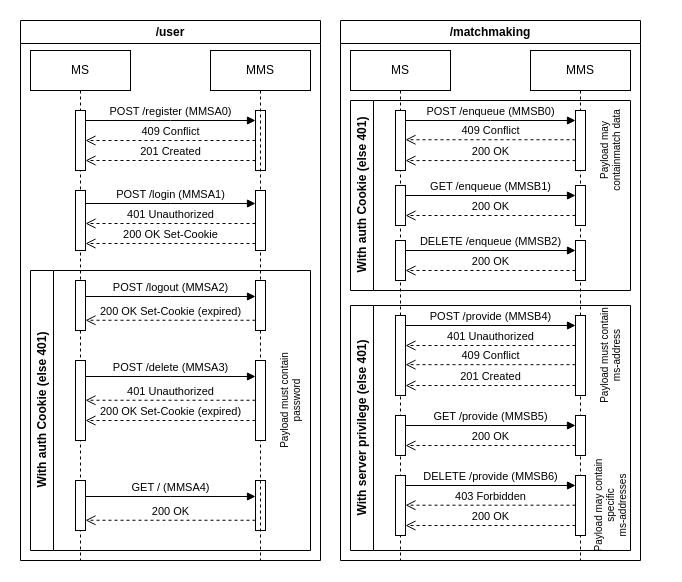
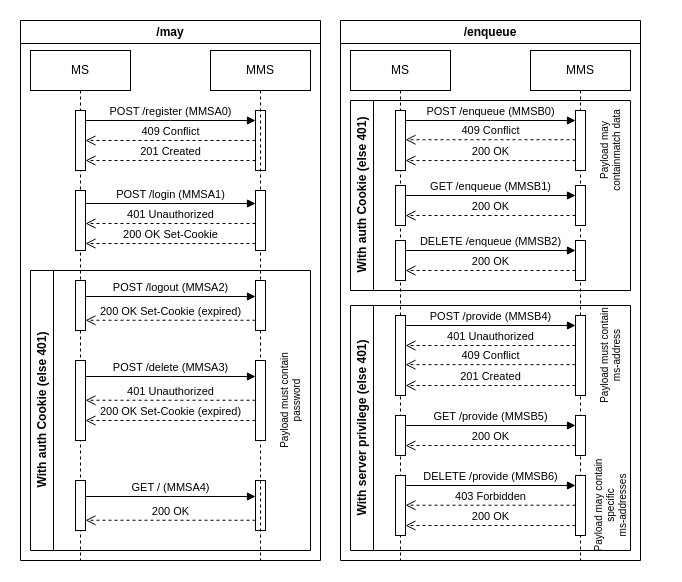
  <mxCell id="0" />
  <mxCell id="1" parent="0" />
  <mxCell id="2" value="MS" style="shape=umlLifeline;perimeter=lifelinePerimeter;whiteSpace=wrap;html=1;container=0;dropTarget=0;collapsible=0;recursiveResize=0;outlineConnect=0;portConstraint=eastwest;newEdgeStyle={&quot;edgeStyle&quot;:&quot;elbowEdgeStyle&quot;,&quot;elbow&quot;:&quot;vertical&quot;,&quot;curved&quot;:0,&quot;rounded&quot;:0};" vertex="1" parent="1"><mxGeometry x="30" y="50" width="100" height="510" as="geometry" /></mxCell>
  <mxCell id="3" value="GET / (MMSA4)" style="html=1;verticalAlign=bottom;endArrow=block;edgeStyle=elbowEdgeStyle;elbow=horizontal;curved=0;rounded=0;" edge="1" parent="2"><mxGeometry x="0.003" relative="1" as="geometry"><mxPoint x="55" y="446" as="sourcePoint" /><Array as="points"><mxPoint x="140" y="446" /></Array><mxPoint x="225" y="446" as="targetPoint" /><mxPoint as="offset" /></mxGeometry></mxCell>
  <mxCell id="4" value="" style="html=1;points=[];perimeter=orthogonalPerimeter;outlineConnect=0;targetShapes=umlLifeline;portConstraint=eastwest;newEdgeStyle={&quot;edgeStyle&quot;:&quot;elbowEdgeStyle&quot;,&quot;elbow&quot;:&quot;vertical&quot;,&quot;curved&quot;:0,&quot;rounded&quot;:0};" vertex="1" parent="2"><mxGeometry x="225" y="430" width="10" height="50" as="geometry" /></mxCell>
  <mxCell id="5" value="" style="html=1;points=[];perimeter=orthogonalPerimeter;outlineConnect=0;targetShapes=umlLifeline;portConstraint=eastwest;newEdgeStyle={&quot;edgeStyle&quot;:&quot;elbowEdgeStyle&quot;,&quot;elbow&quot;:&quot;vertical&quot;,&quot;curved&quot;:0,&quot;rounded&quot;:0};" vertex="1" parent="2"><mxGeometry x="45" y="430" width="10" height="50" as="geometry" /></mxCell>
  <mxCell id="6" value="200 OK" style="html=1;verticalAlign=bottom;endArrow=open;dashed=1;endSize=8;edgeStyle=elbowEdgeStyle;elbow=vertical;curved=0;rounded=0;" edge="1" parent="2" source="4"><mxGeometry relative="1" as="geometry"><mxPoint x="55" y="469.76" as="targetPoint" /><Array as="points"><mxPoint x="150" y="469.76" /></Array><mxPoint x="225" y="469.76" as="sourcePoint" /></mxGeometry></mxCell>
  <mxCell id="7" value="409 Conflict" style="html=1;verticalAlign=bottom;endArrow=open;dashed=1;endSize=8;edgeStyle=elbowEdgeStyle;elbow=vertical;curved=0;rounded=0;" parent="2" edge="1"><mxGeometry relative="1" as="geometry"><mxPoint x="55" y="90" as="targetPoint" /><Array as="points"><mxPoint x="150" y="90" /></Array><mxPoint x="225" y="90" as="sourcePoint" /></mxGeometry></mxCell>
  <mxCell id="8" value="" style="html=1;points=[];perimeter=orthogonalPerimeter;outlineConnect=0;targetShapes=umlLifeline;portConstraint=eastwest;newEdgeStyle={&quot;edgeStyle&quot;:&quot;elbowEdgeStyle&quot;,&quot;elbow&quot;:&quot;vertical&quot;,&quot;curved&quot;:0,&quot;rounded&quot;:0};" vertex="1" parent="2"><mxGeometry x="45" y="60" width="10" height="60" as="geometry" /></mxCell>
  <mxCell id="9" value="" style="html=1;points=[];perimeter=orthogonalPerimeter;outlineConnect=0;targetShapes=umlLifeline;portConstraint=eastwest;newEdgeStyle={&quot;edgeStyle&quot;:&quot;elbowEdgeStyle&quot;,&quot;elbow&quot;:&quot;vertical&quot;,&quot;curved&quot;:0,&quot;rounded&quot;:0};" vertex="1" parent="2"><mxGeometry x="225" y="60" width="10" height="60" as="geometry" /></mxCell>
  <mxCell id="10" value="POST /register (MMSA0)" style="html=1;verticalAlign=bottom;endArrow=block;edgeStyle=elbowEdgeStyle;elbow=horizontal;curved=0;rounded=0;" edge="1" parent="2"><mxGeometry relative="1" as="geometry"><mxPoint x="55" y="70" as="sourcePoint" /><Array as="points"><mxPoint x="140" y="70" /></Array><mxPoint x="225" y="70" as="targetPoint" /></mxGeometry></mxCell>
  <mxCell id="11" value="&lt;div&gt;201 Created&lt;br&gt;&lt;/div&gt;" style="html=1;verticalAlign=bottom;endArrow=open;dashed=1;endSize=8;edgeStyle=elbowEdgeStyle;elbow=vertical;curved=0;rounded=0;" edge="1" parent="2"><mxGeometry relative="1" as="geometry"><mxPoint x="55" y="110" as="targetPoint" /><Array as="points"><mxPoint x="150" y="110" /></Array><mxPoint x="225" y="110" as="sourcePoint" /></mxGeometry></mxCell>
  <mxCell id="12" value="MMS" style="shape=umlLifeline;perimeter=lifelinePerimeter;whiteSpace=wrap;html=1;container=0;dropTarget=0;collapsible=0;recursiveResize=0;outlineConnect=0;portConstraint=eastwest;newEdgeStyle={&quot;edgeStyle&quot;:&quot;elbowEdgeStyle&quot;,&quot;elbow&quot;:&quot;vertical&quot;,&quot;curved&quot;:0,&quot;rounded&quot;:0};" vertex="1" parent="1"><mxGeometry x="210" y="50" width="100" height="510" as="geometry" /></mxCell>
  <mxCell id="13" value="POST /delete (MMSA3)" style="html=1;verticalAlign=bottom;endArrow=block;edgeStyle=elbowEdgeStyle;elbow=horizontal;curved=0;rounded=0;" edge="1" parent="12"><mxGeometry x="0.003" relative="1" as="geometry"><mxPoint x="-125" y="326" as="sourcePoint" /><Array as="points"><mxPoint x="-40" y="326" /></Array><mxPoint x="45" y="326" as="targetPoint" /><mxPoint as="offset" /></mxGeometry></mxCell>
  <mxCell id="14" value="" style="html=1;points=[];perimeter=orthogonalPerimeter;outlineConnect=0;targetShapes=umlLifeline;portConstraint=eastwest;newEdgeStyle={&quot;edgeStyle&quot;:&quot;elbowEdgeStyle&quot;,&quot;elbow&quot;:&quot;vertical&quot;,&quot;curved&quot;:0,&quot;rounded&quot;:0};" vertex="1" parent="12"><mxGeometry x="45" y="310" width="10" height="80" as="geometry" /></mxCell>
  <mxCell id="15" value="" style="html=1;points=[];perimeter=orthogonalPerimeter;outlineConnect=0;targetShapes=umlLifeline;portConstraint=eastwest;newEdgeStyle={&quot;edgeStyle&quot;:&quot;elbowEdgeStyle&quot;,&quot;elbow&quot;:&quot;vertical&quot;,&quot;curved&quot;:0,&quot;rounded&quot;:0};" vertex="1" parent="12"><mxGeometry x="-135" y="310" width="10" height="80" as="geometry" /></mxCell>
  <mxCell id="16" value="200 OK Set-Cookie (expired)" style="html=1;verticalAlign=bottom;endArrow=open;dashed=1;endSize=8;edgeStyle=elbowEdgeStyle;elbow=vertical;curved=0;rounded=0;" edge="1" parent="12"><mxGeometry relative="1" as="geometry"><mxPoint x="-125" y="370" as="targetPoint" /><Array as="points"><mxPoint x="-30" y="370" /></Array><mxPoint x="45" y="370" as="sourcePoint" /></mxGeometry></mxCell>
  <mxCell id="17" value="401 Unauthorized" style="html=1;verticalAlign=bottom;endArrow=open;dashed=1;endSize=8;edgeStyle=elbowEdgeStyle;elbow=vertical;curved=0;rounded=0;" edge="1" parent="12"><mxGeometry relative="1" as="geometry"><mxPoint x="-125" y="349.76" as="targetPoint" /><Array as="points"><mxPoint x="-30" y="349.76" /></Array><mxPoint x="45" y="349.76" as="sourcePoint" /></mxGeometry></mxCell>
  <mxCell id="18" value="POST /user/register" style="html=1;verticalAlign=bottom;endArrow=block;edgeStyle=elbowEdgeStyle;elbow=vertical;curved=0;rounded=0;" parent="1" edge="1"><mxGeometry relative="1" as="geometry"><mxPoint x="85" y="130" as="sourcePoint" /><Array as="points"><mxPoint x="170" y="130" /></Array></mxGeometry></mxCell>
  <mxCell id="19" value="MMS" style="shape=umlLifeline;perimeter=lifelinePerimeter;whiteSpace=wrap;html=1;container=0;dropTarget=0;collapsible=0;recursiveResize=0;outlineConnect=0;portConstraint=eastwest;newEdgeStyle={&quot;edgeStyle&quot;:&quot;elbowEdgeStyle&quot;,&quot;elbow&quot;:&quot;vertical&quot;,&quot;curved&quot;:0,&quot;rounded&quot;:0};" vertex="1" parent="1"><mxGeometry x="530" y="50" width="100" height="510" as="geometry" /></mxCell>
  <mxCell id="20" value="MS" style="shape=umlLifeline;perimeter=lifelinePerimeter;whiteSpace=wrap;html=1;container=0;dropTarget=0;collapsible=0;recursiveResize=0;outlineConnect=0;portConstraint=eastwest;newEdgeStyle={&quot;edgeStyle&quot;:&quot;elbowEdgeStyle&quot;,&quot;elbow&quot;:&quot;vertical&quot;,&quot;curved&quot;:0,&quot;rounded&quot;:0};" vertex="1" parent="1"><mxGeometry x="350" y="50" width="100" height="510" as="geometry" /></mxCell>
- <mxCell id="21" value="/user" style="swimlane;whiteSpace=wrap;html=1;" vertex="1" parent="1"><mxGeometry x="20" y="20" width="300" height="540" as="geometry" /></mxCell>
+ <mxCell id="21" value="/may" style="swimlane;whiteSpace=wrap;html=1;" vertex="1" parent="1"><mxGeometry x="20" y="20" width="300" height="540" as="geometry" /></mxCell>
  <mxCell id="22" value="POST /logout (MMSA2)" style="html=1;verticalAlign=bottom;endArrow=block;edgeStyle=elbowEdgeStyle;elbow=horizontal;curved=0;rounded=0;" edge="1" parent="21"><mxGeometry x="0.003" relative="1" as="geometry"><mxPoint x="65" y="276" as="sourcePoint" /><Array as="points"><mxPoint x="150" y="276" /></Array><mxPoint x="235" y="276" as="targetPoint" /><mxPoint as="offset" /></mxGeometry></mxCell>
  <mxCell id="23" value="" style="html=1;points=[];perimeter=orthogonalPerimeter;outlineConnect=0;targetShapes=umlLifeline;portConstraint=eastwest;newEdgeStyle={&quot;edgeStyle&quot;:&quot;elbowEdgeStyle&quot;,&quot;elbow&quot;:&quot;vertical&quot;,&quot;curved&quot;:0,&quot;rounded&quot;:0};" vertex="1" parent="21"><mxGeometry x="235" y="260" width="10" height="50" as="geometry" /></mxCell>
  <mxCell id="24" value="" style="html=1;points=[];perimeter=orthogonalPerimeter;outlineConnect=0;targetShapes=umlLifeline;portConstraint=eastwest;newEdgeStyle={&quot;edgeStyle&quot;:&quot;elbowEdgeStyle&quot;,&quot;elbow&quot;:&quot;vertical&quot;,&quot;curved&quot;:0,&quot;rounded&quot;:0};" vertex="1" parent="21"><mxGeometry x="55" y="260" width="10" height="50" as="geometry" /></mxCell>
  <mxCell id="25" value="200 OK Set-Cookie (expired)" style="html=1;verticalAlign=bottom;endArrow=open;dashed=1;endSize=8;edgeStyle=elbowEdgeStyle;elbow=vertical;curved=0;rounded=0;" edge="1" parent="21"><mxGeometry relative="1" as="geometry"><mxPoint x="65" y="299.76" as="targetPoint" /><Array as="points"><mxPoint x="160" y="299.76" /></Array><mxPoint x="235" y="299.76" as="sourcePoint" /></mxGeometry></mxCell>
  <mxCell id="26" value="With auth Cookie (else 401)" style="swimlane;horizontal=0;whiteSpace=wrap;html=1;" vertex="1" parent="21"><mxGeometry x="10" y="250" width="280" height="280" as="geometry" /></mxCell>
  <mxCell id="27" value="&lt;font style=&quot;font-size: 10px;&quot;&gt;Payload must contain password&lt;/font&gt;" style="text;html=1;align=center;verticalAlign=middle;whiteSpace=wrap;rounded=0;fontSize=10;rotation=-90;" vertex="1" parent="26"><mxGeometry x="210" y="110" width="100" height="40" as="geometry" /></mxCell>
  <mxCell id="28" value="" style="html=1;points=[];perimeter=orthogonalPerimeter;outlineConnect=0;targetShapes=umlLifeline;portConstraint=eastwest;newEdgeStyle={&quot;edgeStyle&quot;:&quot;elbowEdgeStyle&quot;,&quot;elbow&quot;:&quot;vertical&quot;,&quot;curved&quot;:0,&quot;rounded&quot;:0};" vertex="1" parent="21"><mxGeometry x="55" y="170" width="10" height="60" as="geometry" /></mxCell>
  <mxCell id="29" value="" style="html=1;points=[];perimeter=orthogonalPerimeter;outlineConnect=0;targetShapes=umlLifeline;portConstraint=eastwest;newEdgeStyle={&quot;edgeStyle&quot;:&quot;elbowEdgeStyle&quot;,&quot;elbow&quot;:&quot;vertical&quot;,&quot;curved&quot;:0,&quot;rounded&quot;:0};" vertex="1" parent="21"><mxGeometry x="235" y="170" width="10" height="60" as="geometry" /></mxCell>
  <mxCell id="30" value="401 Unauthorized" style="html=1;verticalAlign=bottom;endArrow=open;dashed=1;endSize=8;edgeStyle=elbowEdgeStyle;elbow=vertical;curved=0;rounded=0;" edge="1" parent="21"><mxGeometry relative="1" as="geometry"><mxPoint x="65" y="203" as="targetPoint" /><Array as="points"><mxPoint x="160" y="203" /></Array><mxPoint x="235" y="203" as="sourcePoint" /></mxGeometry></mxCell>
  <mxCell id="31" value="POST /login (MMSA1)" style="html=1;verticalAlign=bottom;endArrow=block;edgeStyle=elbowEdgeStyle;elbow=horizontal;curved=0;rounded=0;" edge="1" parent="21"><mxGeometry relative="1" as="geometry"><mxPoint x="65" y="183" as="sourcePoint" /><Array as="points"><mxPoint x="150" y="183" /></Array><mxPoint x="235" y="183" as="targetPoint" /></mxGeometry></mxCell>
  <mxCell id="32" value="200 OK Set-Cookie" style="html=1;verticalAlign=bottom;endArrow=open;dashed=1;endSize=8;edgeStyle=elbowEdgeStyle;elbow=vertical;curved=0;rounded=0;" edge="1" parent="21"><mxGeometry relative="1" as="geometry"><mxPoint x="65" y="223" as="targetPoint" /><Array as="points"><mxPoint x="160" y="223" /></Array><mxPoint x="235" y="223" as="sourcePoint" /></mxGeometry></mxCell>
- <mxCell id="33" value="/matchmaking" style="swimlane;whiteSpace=wrap;html=1;" vertex="1" parent="1"><mxGeometry x="340" y="20" width="300" height="540" as="geometry" /></mxCell>
+ <mxCell id="33" value="/enqueue" style="swimlane;whiteSpace=wrap;html=1;" vertex="1" parent="1"><mxGeometry x="340" y="20" width="300" height="540" as="geometry" /></mxCell>
  <mxCell id="34" value="With auth Cookie (else 401)" style="swimlane;horizontal=0;whiteSpace=wrap;html=1;" vertex="1" parent="33"><mxGeometry x="10" y="80" width="280" height="190" as="geometry" /></mxCell>
  <mxCell id="35" value="" style="html=1;points=[];perimeter=orthogonalPerimeter;outlineConnect=0;targetShapes=umlLifeline;portConstraint=eastwest;newEdgeStyle={&quot;edgeStyle&quot;:&quot;elbowEdgeStyle&quot;,&quot;elbow&quot;:&quot;vertical&quot;,&quot;curved&quot;:0,&quot;rounded&quot;:0};" vertex="1" parent="34"><mxGeometry x="45" y="10" width="10" height="60" as="geometry" /></mxCell>
  <mxCell id="36" value="" style="html=1;points=[];perimeter=orthogonalPerimeter;outlineConnect=0;targetShapes=umlLifeline;portConstraint=eastwest;newEdgeStyle={&quot;edgeStyle&quot;:&quot;elbowEdgeStyle&quot;,&quot;elbow&quot;:&quot;vertical&quot;,&quot;curved&quot;:0,&quot;rounded&quot;:0};" vertex="1" parent="34"><mxGeometry x="225" y="10" width="10" height="60" as="geometry" /></mxCell>
  <mxCell id="37" value="POST /enqueue (MMSB0)" style="html=1;verticalAlign=bottom;endArrow=block;edgeStyle=elbowEdgeStyle;elbow=horizontal;curved=0;rounded=0;" edge="1" parent="34"><mxGeometry relative="1" as="geometry"><mxPoint x="55" y="20" as="sourcePoint" /><Array as="points"><mxPoint x="140" y="20" /></Array><mxPoint x="225" y="20" as="targetPoint" /></mxGeometry></mxCell>
  <mxCell id="38" value="409 Conflict" style="html=1;verticalAlign=bottom;endArrow=open;dashed=1;endSize=8;edgeStyle=elbowEdgeStyle;elbow=vertical;curved=0;rounded=0;" edge="1" parent="34"><mxGeometry relative="1" as="geometry"><mxPoint x="55" y="39.24" as="targetPoint" /><Array as="points"><mxPoint x="150" y="39.24" /></Array><mxPoint x="225" y="39.24" as="sourcePoint" /></mxGeometry></mxCell>
  <mxCell id="39" value="&lt;div&gt;200 OK&lt;br&gt;&lt;/div&gt;" style="html=1;verticalAlign=bottom;endArrow=open;dashed=1;endSize=8;edgeStyle=elbowEdgeStyle;elbow=vertical;curved=0;rounded=0;" edge="1" parent="34"><mxGeometry relative="1" as="geometry"><mxPoint x="55" y="60.07" as="targetPoint" /><Array as="points"><mxPoint x="150" y="60.07" /></Array><mxPoint x="225" y="60.07" as="sourcePoint" /></mxGeometry></mxCell>
  <mxCell id="40" value="&lt;div&gt;&lt;font style=&quot;font-size: 10px;&quot;&gt;Payload may containmatch data&lt;br&gt;&lt;/font&gt;&lt;/div&gt;" style="text;html=1;align=center;verticalAlign=middle;whiteSpace=wrap;rounded=0;fontSize=10;rotation=-90;" vertex="1" parent="34"><mxGeometry x="210" y="30" width="100" height="40" as="geometry" /></mxCell>
  <mxCell id="41" value="" style="html=1;points=[];perimeter=orthogonalPerimeter;outlineConnect=0;targetShapes=umlLifeline;portConstraint=eastwest;newEdgeStyle={&quot;edgeStyle&quot;:&quot;elbowEdgeStyle&quot;,&quot;elbow&quot;:&quot;vertical&quot;,&quot;curved&quot;:0,&quot;rounded&quot;:0};" vertex="1" parent="34"><mxGeometry x="45" y="85" width="10" height="40" as="geometry" /></mxCell>
  <mxCell id="42" value="GET /enqueue (MMSB1)" style="html=1;verticalAlign=bottom;endArrow=block;edgeStyle=elbowEdgeStyle;elbow=horizontal;curved=0;rounded=0;" edge="1" parent="34" target="44"><mxGeometry relative="1" as="geometry"><mxPoint x="55" y="95" as="sourcePoint" /><Array as="points"><mxPoint x="140" y="95" /></Array><mxPoint x="225" y="95" as="targetPoint" /></mxGeometry></mxCell>
  <mxCell id="43" value="&lt;div&gt;200 OK&lt;br&gt;&lt;/div&gt;" style="html=1;verticalAlign=bottom;endArrow=open;dashed=1;endSize=8;edgeStyle=elbowEdgeStyle;elbow=vertical;curved=0;rounded=0;" edge="1" parent="34" source="44"><mxGeometry relative="1" as="geometry"><mxPoint x="55" y="114.71" as="targetPoint" /><Array as="points" /><mxPoint x="205" y="115" as="sourcePoint" /></mxGeometry></mxCell>
  <mxCell id="44" value="" style="html=1;points=[];perimeter=orthogonalPerimeter;outlineConnect=0;targetShapes=umlLifeline;portConstraint=eastwest;newEdgeStyle={&quot;edgeStyle&quot;:&quot;elbowEdgeStyle&quot;,&quot;elbow&quot;:&quot;vertical&quot;,&quot;curved&quot;:0,&quot;rounded&quot;:0};" vertex="1" parent="34"><mxGeometry x="225" y="85" width="10" height="40" as="geometry" /></mxCell>
  <mxCell id="45" value="" style="html=1;points=[];perimeter=orthogonalPerimeter;outlineConnect=0;targetShapes=umlLifeline;portConstraint=eastwest;newEdgeStyle={&quot;edgeStyle&quot;:&quot;elbowEdgeStyle&quot;,&quot;elbow&quot;:&quot;vertical&quot;,&quot;curved&quot;:0,&quot;rounded&quot;:0};" vertex="1" parent="34"><mxGeometry x="45" y="140" width="10" height="40" as="geometry" /></mxCell>
  <mxCell id="46" value="DELETE /enqueue (MMSB2)" style="html=1;verticalAlign=bottom;endArrow=block;edgeStyle=elbowEdgeStyle;elbow=horizontal;curved=0;rounded=0;" edge="1" parent="34" target="48"><mxGeometry relative="1" as="geometry"><mxPoint x="55" y="150" as="sourcePoint" /><Array as="points"><mxPoint x="140" y="150" /></Array><mxPoint x="225" y="150" as="targetPoint" /></mxGeometry></mxCell>
  <mxCell id="47" value="&lt;div&gt;200 OK&lt;br&gt;&lt;/div&gt;" style="html=1;verticalAlign=bottom;endArrow=open;dashed=1;endSize=8;edgeStyle=elbowEdgeStyle;elbow=vertical;curved=0;rounded=0;" edge="1" parent="34" source="48"><mxGeometry relative="1" as="geometry"><mxPoint x="55" y="169.71" as="targetPoint" /><Array as="points" /><mxPoint x="205" y="170" as="sourcePoint" /></mxGeometry></mxCell>
  <mxCell id="48" value="" style="html=1;points=[];perimeter=orthogonalPerimeter;outlineConnect=0;targetShapes=umlLifeline;portConstraint=eastwest;newEdgeStyle={&quot;edgeStyle&quot;:&quot;elbowEdgeStyle&quot;,&quot;elbow&quot;:&quot;vertical&quot;,&quot;curved&quot;:0,&quot;rounded&quot;:0};" vertex="1" parent="34"><mxGeometry x="225" y="140" width="10" height="40" as="geometry" /></mxCell>
  <mxCell id="49" value="401 Unauthorized" style="html=1;verticalAlign=bottom;endArrow=open;dashed=1;endSize=8;edgeStyle=elbowEdgeStyle;elbow=vertical;curved=0;rounded=0;" edge="1" parent="33"><mxGeometry relative="1" as="geometry"><mxPoint x="65" y="325" as="targetPoint" /><Array as="points"><mxPoint x="160" y="325" /></Array><mxPoint x="235" y="325" as="sourcePoint" /></mxGeometry></mxCell>
  <mxCell id="50" value="" style="html=1;points=[];perimeter=orthogonalPerimeter;outlineConnect=0;targetShapes=umlLifeline;portConstraint=eastwest;newEdgeStyle={&quot;edgeStyle&quot;:&quot;elbowEdgeStyle&quot;,&quot;elbow&quot;:&quot;vertical&quot;,&quot;curved&quot;:0,&quot;rounded&quot;:0};" vertex="1" parent="33"><mxGeometry x="55" y="295" width="10" height="80" as="geometry" /></mxCell>
  <mxCell id="51" value="" style="html=1;points=[];perimeter=orthogonalPerimeter;outlineConnect=0;targetShapes=umlLifeline;portConstraint=eastwest;newEdgeStyle={&quot;edgeStyle&quot;:&quot;elbowEdgeStyle&quot;,&quot;elbow&quot;:&quot;vertical&quot;,&quot;curved&quot;:0,&quot;rounded&quot;:0};" vertex="1" parent="33"><mxGeometry x="235" y="295" width="10" height="80" as="geometry" /></mxCell>
  <mxCell id="52" value="POST /provide (MMSB4)" style="html=1;verticalAlign=bottom;endArrow=block;edgeStyle=elbowEdgeStyle;elbow=horizontal;curved=0;rounded=0;" edge="1" parent="33"><mxGeometry relative="1" as="geometry"><mxPoint x="65" y="305" as="sourcePoint" /><Array as="points"><mxPoint x="150" y="305" /></Array><mxPoint x="235" y="305" as="targetPoint" /></mxGeometry></mxCell>
  <mxCell id="53" value="With server privilege (else 401)" style="swimlane;horizontal=0;whiteSpace=wrap;html=1;" vertex="1" parent="33"><mxGeometry x="10" y="285" width="280" height="245" as="geometry" /></mxCell>
  <mxCell id="54" value="" style="html=1;points=[];perimeter=orthogonalPerimeter;outlineConnect=0;targetShapes=umlLifeline;portConstraint=eastwest;newEdgeStyle={&quot;edgeStyle&quot;:&quot;elbowEdgeStyle&quot;,&quot;elbow&quot;:&quot;vertical&quot;,&quot;curved&quot;:0,&quot;rounded&quot;:0};" vertex="1" parent="53"><mxGeometry x="45" y="170" width="10" height="60" as="geometry" /></mxCell>
  <mxCell id="55" value="DELETE /provide (MMSB6)" style="html=1;verticalAlign=bottom;endArrow=block;edgeStyle=elbowEdgeStyle;elbow=horizontal;curved=0;rounded=0;" edge="1" parent="53"><mxGeometry relative="1" as="geometry"><mxPoint x="55" y="180" as="sourcePoint" /><Array as="points"><mxPoint x="140" y="180" /></Array><mxPoint x="225" y="180" as="targetPoint" /></mxGeometry></mxCell>
  <mxCell id="56" value="" style="html=1;points=[];perimeter=orthogonalPerimeter;outlineConnect=0;targetShapes=umlLifeline;portConstraint=eastwest;newEdgeStyle={&quot;edgeStyle&quot;:&quot;elbowEdgeStyle&quot;,&quot;elbow&quot;:&quot;vertical&quot;,&quot;curved&quot;:0,&quot;rounded&quot;:0};" vertex="1" parent="53"><mxGeometry x="225" y="170" width="10" height="60" as="geometry" /></mxCell>
  <mxCell id="57" value="200 OK" style="html=1;verticalAlign=bottom;endArrow=open;dashed=1;endSize=8;edgeStyle=elbowEdgeStyle;elbow=vertical;curved=0;rounded=0;" edge="1" parent="53"><mxGeometry relative="1" as="geometry"><mxPoint x="55" y="220.0" as="targetPoint" /><Array as="points"><mxPoint x="150" y="220.0" /></Array><mxPoint x="225" y="220.0" as="sourcePoint" /></mxGeometry></mxCell>
  <mxCell id="58" value="403 Forbidden" style="html=1;verticalAlign=bottom;endArrow=open;dashed=1;endSize=8;edgeStyle=elbowEdgeStyle;elbow=vertical;curved=0;rounded=0;" edge="1" parent="53"><mxGeometry relative="1" as="geometry"><mxPoint x="55" y="199.71" as="targetPoint" /><Array as="points"><mxPoint x="150" y="199.71" /></Array><mxPoint x="225" y="199.71" as="sourcePoint" /></mxGeometry></mxCell>
  <mxCell id="59" value="&lt;div&gt;&lt;font style=&quot;font-size: 10px;&quot;&gt;Payload may contain specific&lt;/font&gt;&lt;/div&gt;&lt;div&gt;&lt;font style=&quot;font-size: 10px;&quot;&gt;ms-addresses&lt;/font&gt;&lt;/div&gt;" style="text;html=1;align=center;verticalAlign=middle;whiteSpace=wrap;rounded=0;fontSize=10;rotation=-90;" vertex="1" parent="53"><mxGeometry x="210" y="180" width="100" height="40" as="geometry" /></mxCell>
  <mxCell id="60" value="" style="html=1;points=[];perimeter=orthogonalPerimeter;outlineConnect=0;targetShapes=umlLifeline;portConstraint=eastwest;newEdgeStyle={&quot;edgeStyle&quot;:&quot;elbowEdgeStyle&quot;,&quot;elbow&quot;:&quot;vertical&quot;,&quot;curved&quot;:0,&quot;rounded&quot;:0};" vertex="1" parent="53"><mxGeometry x="45" y="110" width="10" height="40" as="geometry" /></mxCell>
  <mxCell id="61" value="" style="html=1;points=[];perimeter=orthogonalPerimeter;outlineConnect=0;targetShapes=umlLifeline;portConstraint=eastwest;newEdgeStyle={&quot;edgeStyle&quot;:&quot;elbowEdgeStyle&quot;,&quot;elbow&quot;:&quot;vertical&quot;,&quot;curved&quot;:0,&quot;rounded&quot;:0};" vertex="1" parent="53"><mxGeometry x="225" y="110" width="10" height="40" as="geometry" /></mxCell>
  <mxCell id="62" value="GET /provide (MMSB5)" style="html=1;verticalAlign=bottom;endArrow=block;edgeStyle=elbowEdgeStyle;elbow=horizontal;curved=0;rounded=0;" edge="1" parent="53"><mxGeometry relative="1" as="geometry"><mxPoint x="55" y="120" as="sourcePoint" /><Array as="points"><mxPoint x="140" y="120" /></Array><mxPoint x="225" y="120" as="targetPoint" /></mxGeometry></mxCell>
  <mxCell id="63" value="&lt;div&gt;200 OK&lt;br&gt;&lt;/div&gt;" style="html=1;verticalAlign=bottom;endArrow=open;dashed=1;endSize=8;edgeStyle=elbowEdgeStyle;elbow=vertical;curved=0;rounded=0;" edge="1" parent="53"><mxGeometry relative="1" as="geometry"><mxPoint x="55" y="140" as="targetPoint" /><Array as="points"><mxPoint x="150" y="140" /></Array><mxPoint x="225" y="140" as="sourcePoint" /></mxGeometry></mxCell>
  <mxCell id="64" value="409 Conflict" style="html=1;verticalAlign=bottom;endArrow=open;dashed=1;endSize=8;edgeStyle=elbowEdgeStyle;elbow=vertical;curved=0;rounded=0;" edge="1" parent="33"><mxGeometry relative="1" as="geometry"><mxPoint x="65" y="344.17" as="targetPoint" /><Array as="points"><mxPoint x="160" y="344.17" /></Array><mxPoint x="235" y="344.17" as="sourcePoint" /></mxGeometry></mxCell>
  <mxCell id="65" value="&lt;div&gt;201 Created&lt;br&gt;&lt;/div&gt;" style="html=1;verticalAlign=bottom;endArrow=open;dashed=1;endSize=8;edgeStyle=elbowEdgeStyle;elbow=vertical;curved=0;rounded=0;" edge="1" parent="33"><mxGeometry relative="1" as="geometry"><mxPoint x="65" y="365" as="targetPoint" /><Array as="points"><mxPoint x="160" y="365" /></Array><mxPoint x="235" y="365" as="sourcePoint" /></mxGeometry></mxCell>
  <mxCell id="66" value="&lt;font style=&quot;font-size: 10px;&quot;&gt;Payload must contain ms-address&lt;br style=&quot;font-size: 10px;&quot;&gt;&lt;/font&gt;" style="text;html=1;align=center;verticalAlign=middle;whiteSpace=wrap;rounded=0;fontSize=10;rotation=-90;" vertex="1" parent="33"><mxGeometry x="220" y="315" width="100" height="40" as="geometry" /></mxCell>
